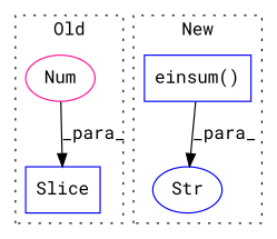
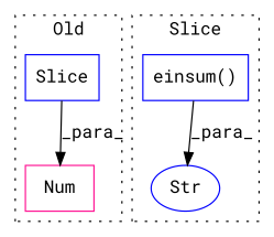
  digraph {
    fontname="Roboto Mono"
    node [color=blue fontname="Roboto Mono" l=1 s=2909 shape=box]
    edge [fontname="Roboto Mono"]
    n1 [a=80 label=Slice]
-   n2 [a=76 color=deeppink label=Num shape=ellipse]
+   n2 [a=76 color=deeppink label=Num]
    n3 [a=75 l="13,1" label="einsum()" s="2750,2802"]
    n4 [a=66 l=21 label=Str s=2763 shape=ellipse]
    subgraph cluster_1 {
      label=Old
      style=dotted
      n1
      n2
    }
    subgraph cluster_2 {
-     label=New
+     label=Slice
      style=dotted
      n3
      n4
    }
-   n2 -> n1 [label=_para_]
+   n1 -> n2 [label=_para_]
    n3 -> n4 [label=_para_]
  }
